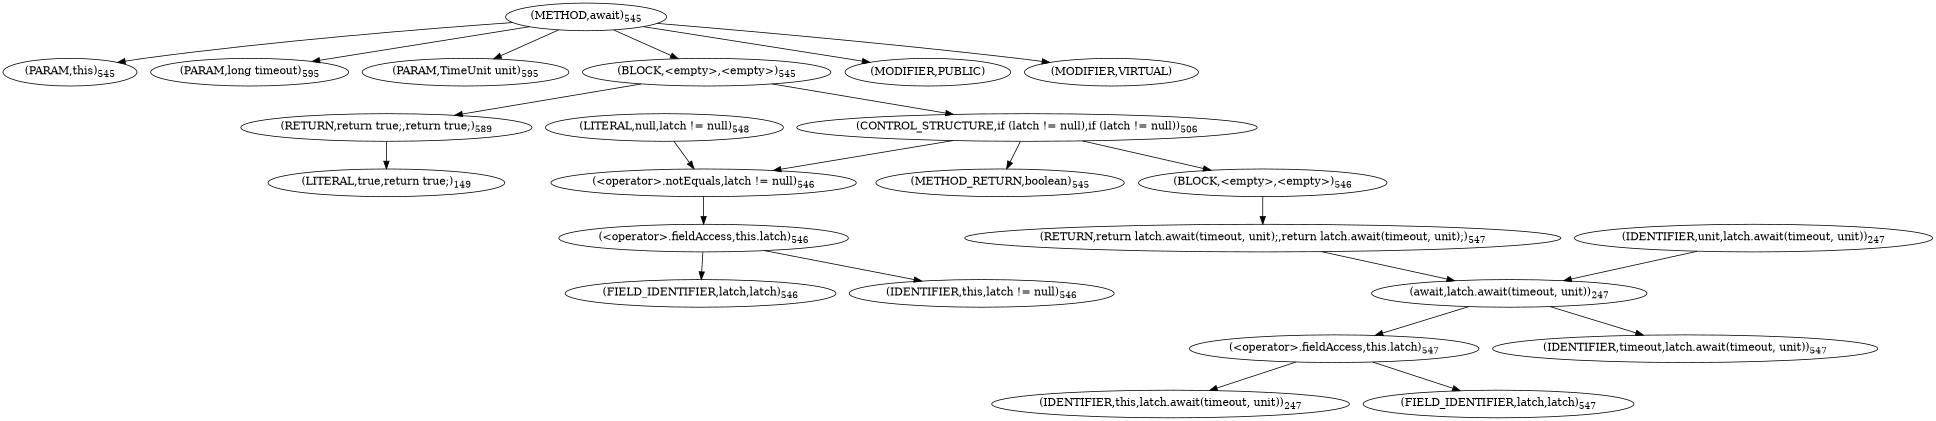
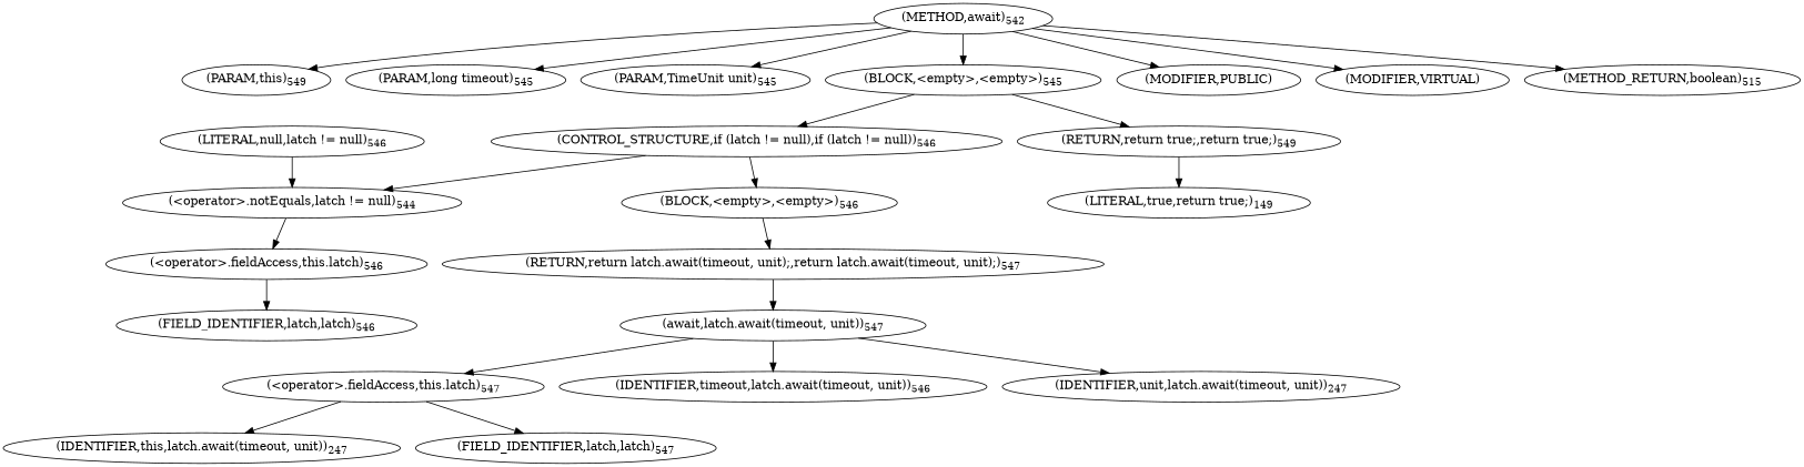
  digraph {
-   n1 [label=<(METHOD,await)<SUB>545</SUB>>]
-   n2 [label=<(PARAM,this)<SUB>545</SUB>>]
-   n3 [label=<(PARAM,long timeout)<SUB>595</SUB>>]
-   n4 [label=<(PARAM,TimeUnit unit)<SUB>595</SUB>>]
+   n1 [label=<(METHOD,await)<SUB>542</SUB>>]
+   n2 [label=<(PARAM,this)<SUB>549</SUB>>]
+   n3 [label=<(PARAM,long timeout)<SUB>545</SUB>>]
+   n4 [label=<(PARAM,TimeUnit unit)<SUB>545</SUB>>]
    n5 [label=<(BLOCK,&lt;empty&gt;,&lt;empty&gt;)<SUB>545</SUB>>]
    n6 [label=<(MODIFIER,PUBLIC)>]
    n7 [label=<(MODIFIER,VIRTUAL)>]
-   n8 [label=<(METHOD_RETURN,boolean)<SUB>545</SUB>>]
-   n9 [label=<(CONTROL_STRUCTURE,if (latch != null),if (latch != null))<SUB>506</SUB>>]
-   n10 [label=<(RETURN,return true;,return true;)<SUB>589</SUB>>]
-   n11 [label=<(&lt;operator&gt;.notEquals,latch != null)<SUB>546</SUB>>]
+   n8 [label=<(METHOD_RETURN,boolean)<SUB>515</SUB>>]
+   n9 [label=<(CONTROL_STRUCTURE,if (latch != null),if (latch != null))<SUB>546</SUB>>]
+   n10 [label=<(RETURN,return true;,return true;)<SUB>549</SUB>>]
+   n11 [label=<(&lt;operator&gt;.notEquals,latch != null)<SUB>544</SUB>>]
    n12 [label=<(BLOCK,&lt;empty&gt;,&lt;empty&gt;)<SUB>546</SUB>>]
    n13 [label=<(LITERAL,true,return true;)<SUB>149</SUB>>]
    n14 [label=<(&lt;operator&gt;.fieldAccess,this.latch)<SUB>546</SUB>>]
    n15 [label=<(RETURN,return latch.await(timeout, unit);,return latch.await(timeout, unit);)<SUB>547</SUB>>]
-   n16 [label=<(IDENTIFIER,this,latch != null)<SUB>546</SUB>>]
    n17 [label=<(FIELD_IDENTIFIER,latch,latch)<SUB>546</SUB>>]
-   n18 [label=<(LITERAL,null,latch != null)<SUB>548</SUB>>]
-   n19 [label=<(await,latch.await(timeout, unit))<SUB>247</SUB>>]
+   n18 [label=<(LITERAL,null,latch != null)<SUB>546</SUB>>]
+   n19 [label=<(await,latch.await(timeout, unit))<SUB>547</SUB>>]
    n20 [label=<(&lt;operator&gt;.fieldAccess,this.latch)<SUB>547</SUB>>]
-   n21 [label=<(IDENTIFIER,timeout,latch.await(timeout, unit))<SUB>547</SUB>>]
+   n21 [label=<(IDENTIFIER,timeout,latch.await(timeout, unit))<SUB>546</SUB>>]
    n22 [label=<(IDENTIFIER,unit,latch.await(timeout, unit))<SUB>247</SUB>>]
    n23 [label=<(IDENTIFIER,this,latch.await(timeout, unit))<SUB>247</SUB>>]
    n24 [label=<(FIELD_IDENTIFIER,latch,latch)<SUB>547</SUB>>]
    n1 -> n2
    n1 -> n3
    n1 -> n4
    n1 -> n5
    n1 -> n6
    n1 -> n7
-   n9 -> n8
+   n1 -> n8
    n5 -> n9
    n5 -> n10
    n9 -> n11
    n9 -> n12
    n10 -> n13
    n11 -> n14
    n12 -> n15
-   n14 -> n16
    n14 -> n17
    n15 -> n19
    n18 -> n11
    n19 -> n20
    n19 -> n21
-   n22 -> n19
+   n19 -> n22
    n20 -> n23
    n20 -> n24
  }
